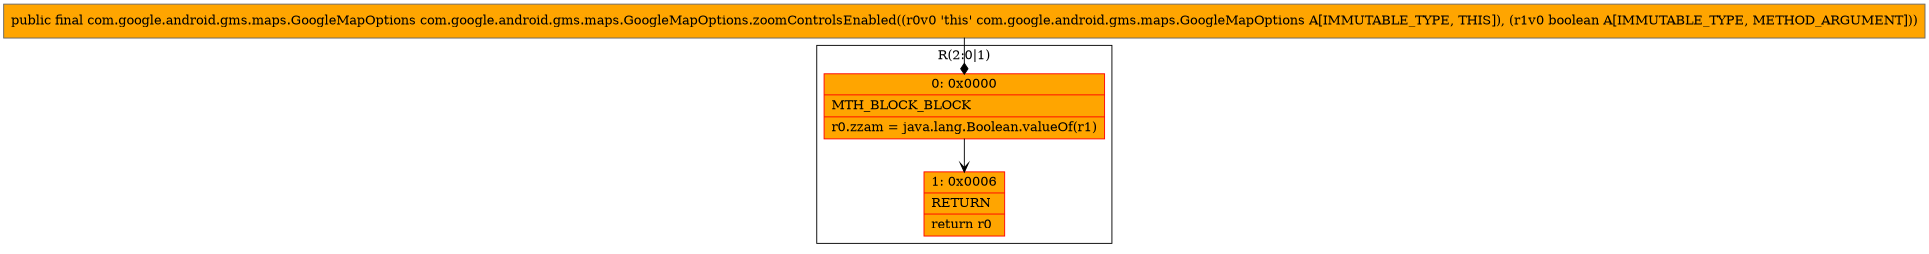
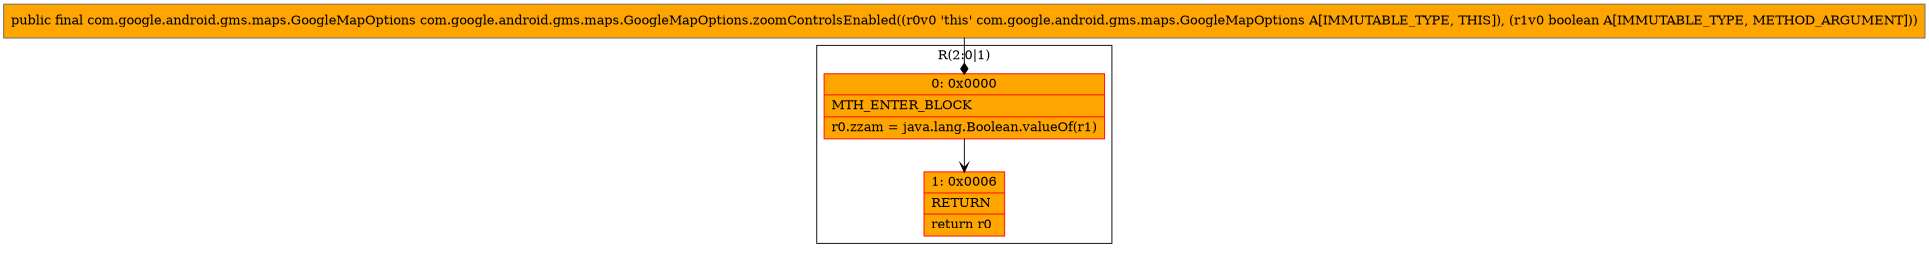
  digraph {
    node [color=red shape=record style=filled fillcolor=orange]
-   n1 [label="{0\:\ 0x0000|MTH_BLOCK_BLOCK\l|r0.zzam = java.lang.Boolean.valueOf(r1)\l}"]
+   n1 [label="{0\:\ 0x0000|MTH_ENTER_BLOCK\l|r0.zzam = java.lang.Boolean.valueOf(r1)\l}"]
    n2 [label="{1\:\ 0x0006|RETURN\l|return r0\l}"]
    n3 [label="{public final com.google.android.gms.maps.GoogleMapOptions com.google.android.gms.maps.GoogleMapOptions.zoomControlsEnabled((r0v0 'this' com.google.android.gms.maps.GoogleMapOptions A[IMMUTABLE_TYPE, THIS]), (r1v0 boolean A[IMMUTABLE_TYPE, METHOD_ARGUMENT])) }" color=gray40]
    subgraph cluster_1 {
      label="R(2:0|1)"
      n1
      n2
    }
    n1 -> n2 [arrowhead=vee]
    n3 -> n1 [arrowhead=diamond]
  }
